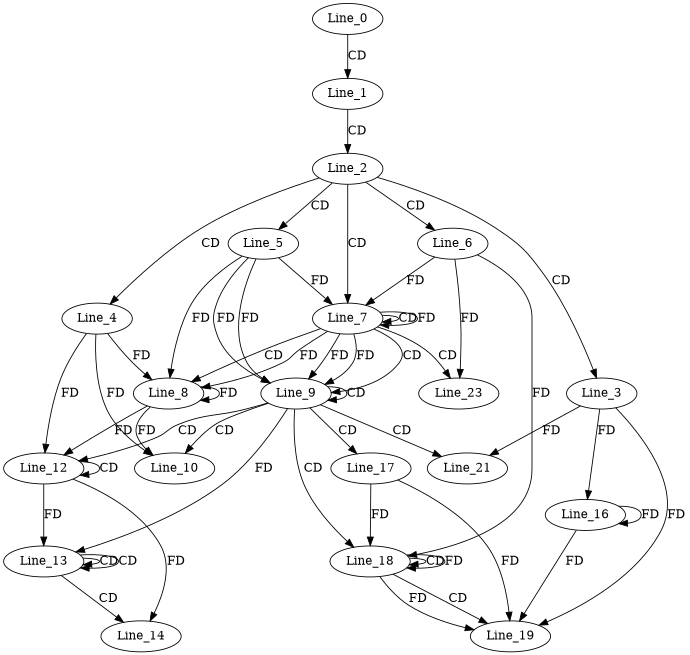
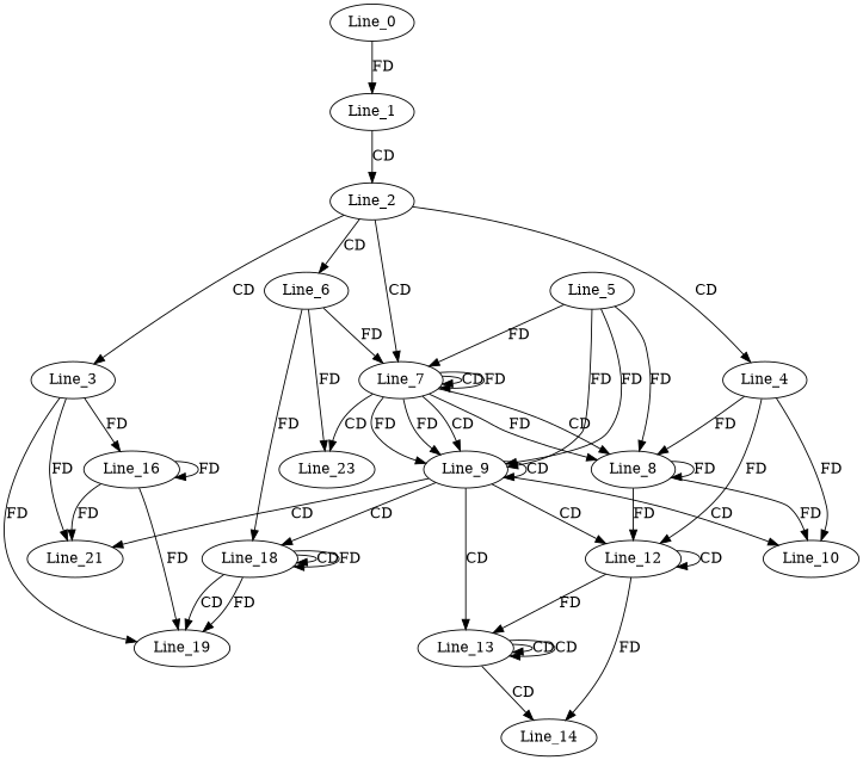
  digraph {
    Line_0
    Line_1
    Line_2
    Line_3
    Line_4
    Line_5
    Line_6
    Line_7
    Line_16
    Line_19
    Line_21
    Line_8
    Line_10
    Line_12
    Line_9
    Line_18
    Line_23
    Line_13
    Line_14
-   Line_17
-   Line_0 -> Line_1 [label=CD]
+   Line_0 -> Line_1 [label=FD]
    Line_1 -> Line_2 [label=CD]
    Line_2 -> Line_3 [label=CD]
    Line_2 -> Line_4 [label=CD]
-   Line_2 -> Line_5 [label=CD]
    Line_2 -> Line_6 [label=CD]
    Line_2 -> Line_7 [label=CD]
    Line_3 -> Line_16 [label=FD]
    Line_3 -> Line_19 [label=FD]
    Line_3 -> Line_21 [label=FD]
    Line_4 -> Line_8 [label=FD]
    Line_4 -> Line_10 [label=FD]
    Line_4 -> Line_12 [label=FD]
    Line_5 -> Line_7 [label=FD]
    Line_5 -> Line_8 [label=FD]
    Line_5 -> Line_9 [label=FD]
    Line_5 -> Line_9 [label=FD]
    Line_6 -> Line_7 [label=FD]
    Line_6 -> Line_18 [label=FD]
    Line_6 -> Line_23 [label=FD]
    Line_7 -> Line_7 [label=CD]
    Line_7 -> Line_7 [label=FD]
    Line_7 -> Line_8 [label=CD]
    Line_7 -> Line_8 [label=FD]
    Line_7 -> Line_9 [label=CD]
    Line_7 -> Line_9 [label=FD]
    Line_7 -> Line_9 [label=FD]
    Line_7 -> Line_23 [label=CD]
    Line_16 -> Line_16 [label=FD]
    Line_16 -> Line_19 [label=FD]
+   Line_16 -> Line_21 [label=FD]
    Line_8 -> Line_8 [label=FD]
    Line_8 -> Line_10 [label=FD]
    Line_8 -> Line_12 [label=FD]
    Line_12 -> Line_12 [label=CD]
    Line_12 -> Line_13 [label=FD]
    Line_12 -> Line_14 [label=FD]
    Line_9 -> Line_21 [label=CD]
    Line_9 -> Line_10 [label=CD]
    Line_9 -> Line_12 [label=CD]
    Line_9 -> Line_9 [label=CD]
    Line_9 -> Line_18 [label=CD]
-   Line_9 -> Line_13 [label=FD]
-   Line_9 -> Line_17 [label=CD]
+   Line_9 -> Line_13 [label=CD]
    Line_18 -> Line_19 [label=CD]
    Line_18 -> Line_19 [label=FD]
    Line_18 -> Line_18 [label=CD]
    Line_18 -> Line_18 [label=FD]
    Line_13 -> Line_13 [label=CD]
    Line_13 -> Line_13 [label=CD]
    Line_13 -> Line_14 [label=CD]
-   Line_17 -> Line_19 [label=FD]
-   Line_17 -> Line_18 [label=FD]
  }
